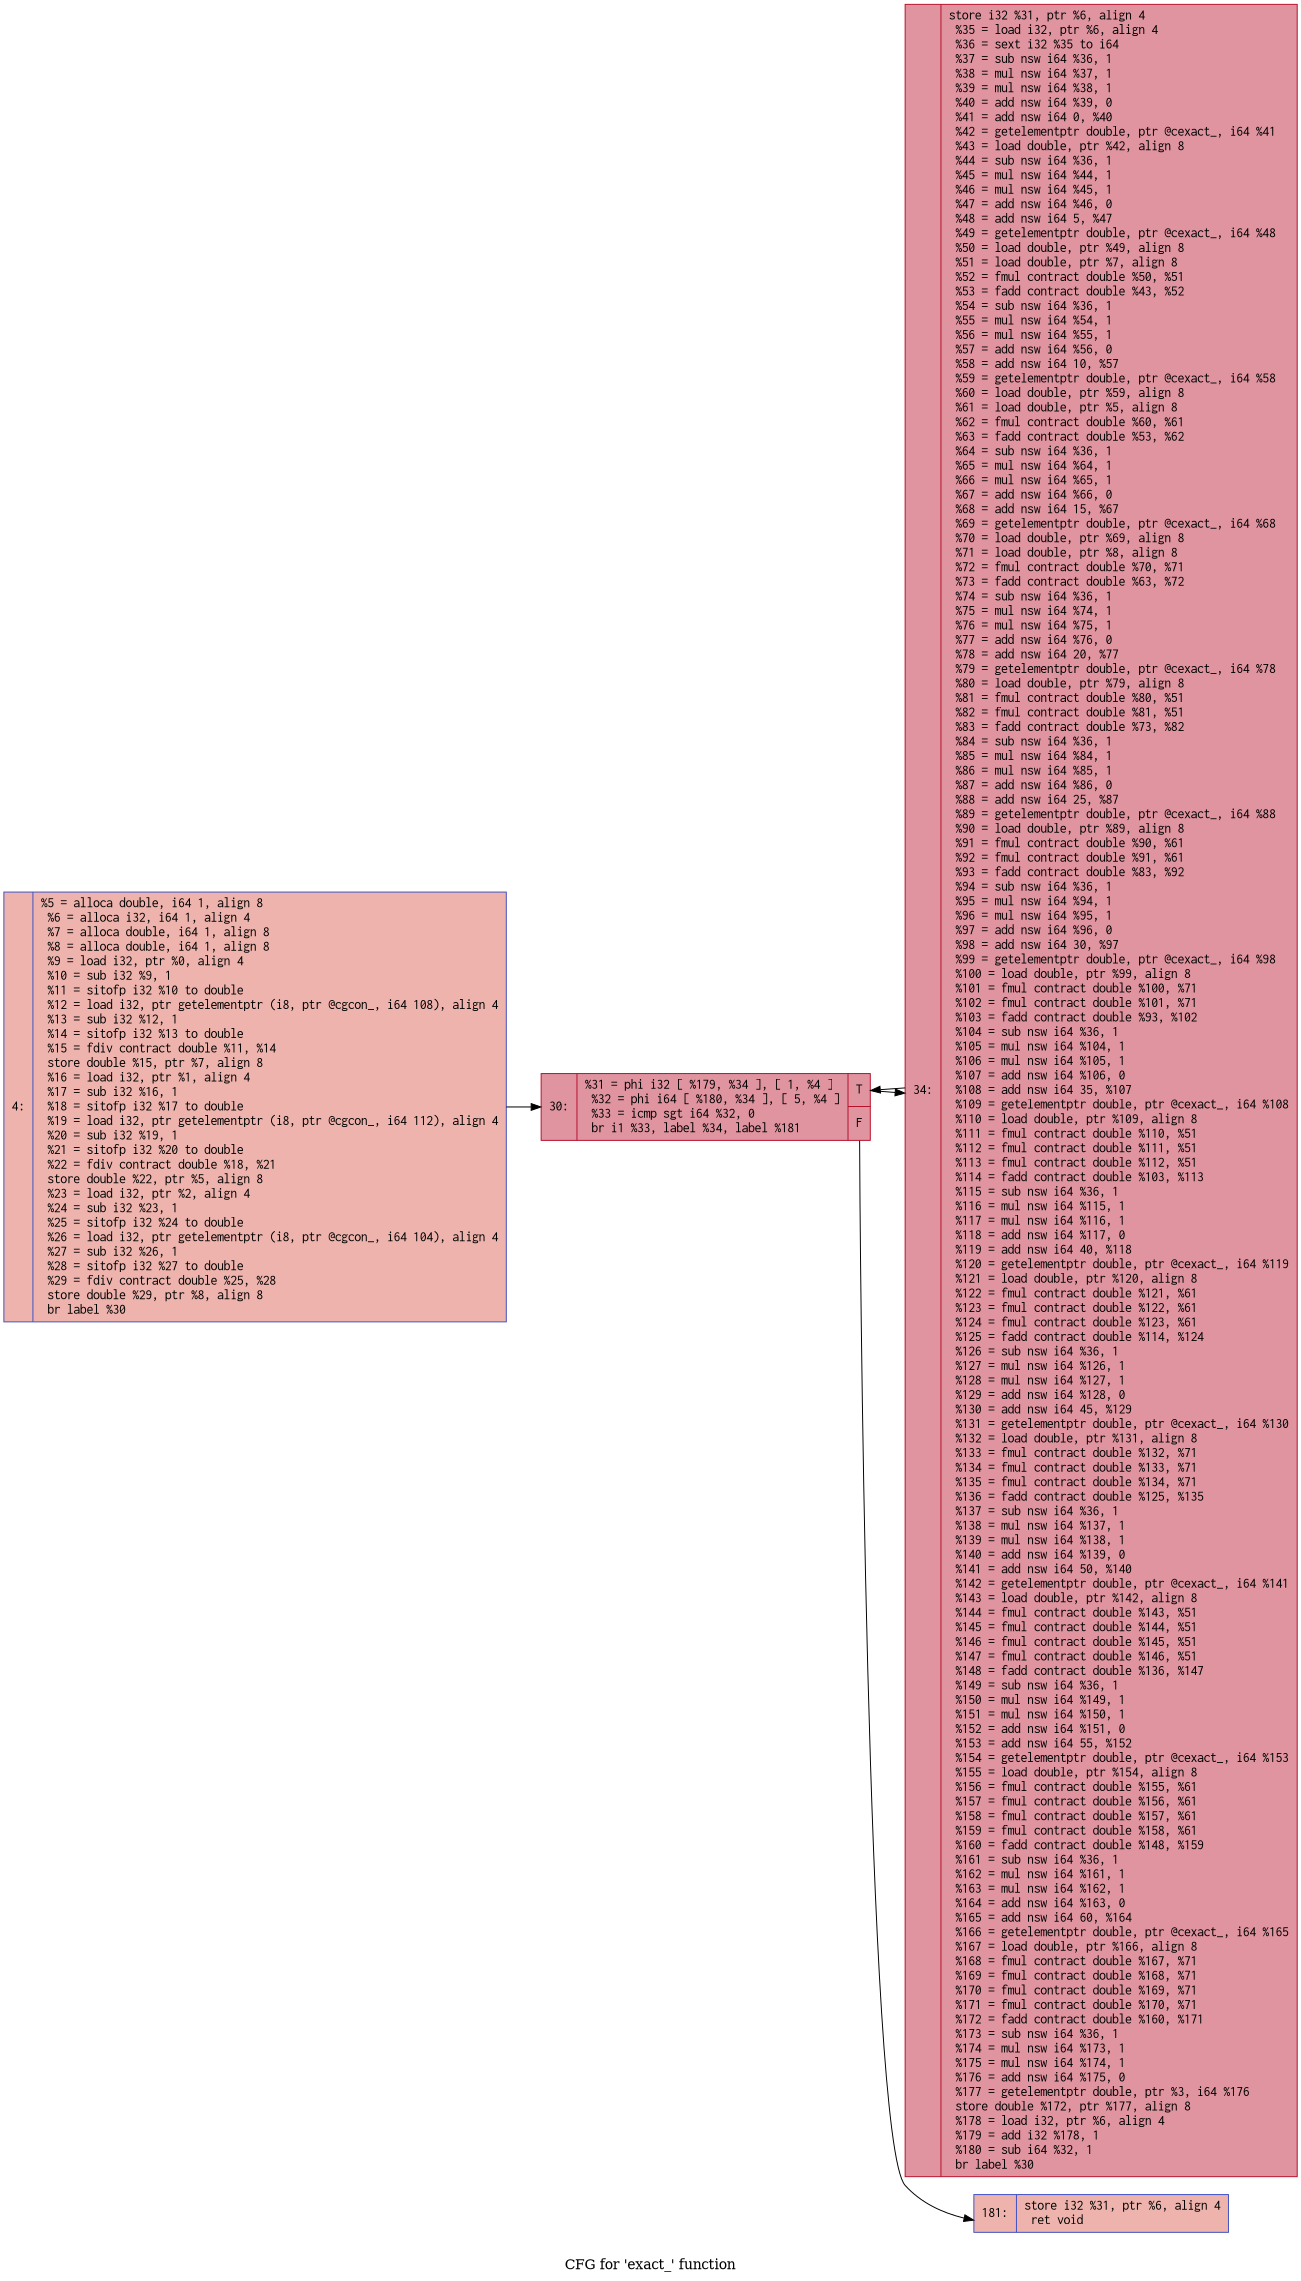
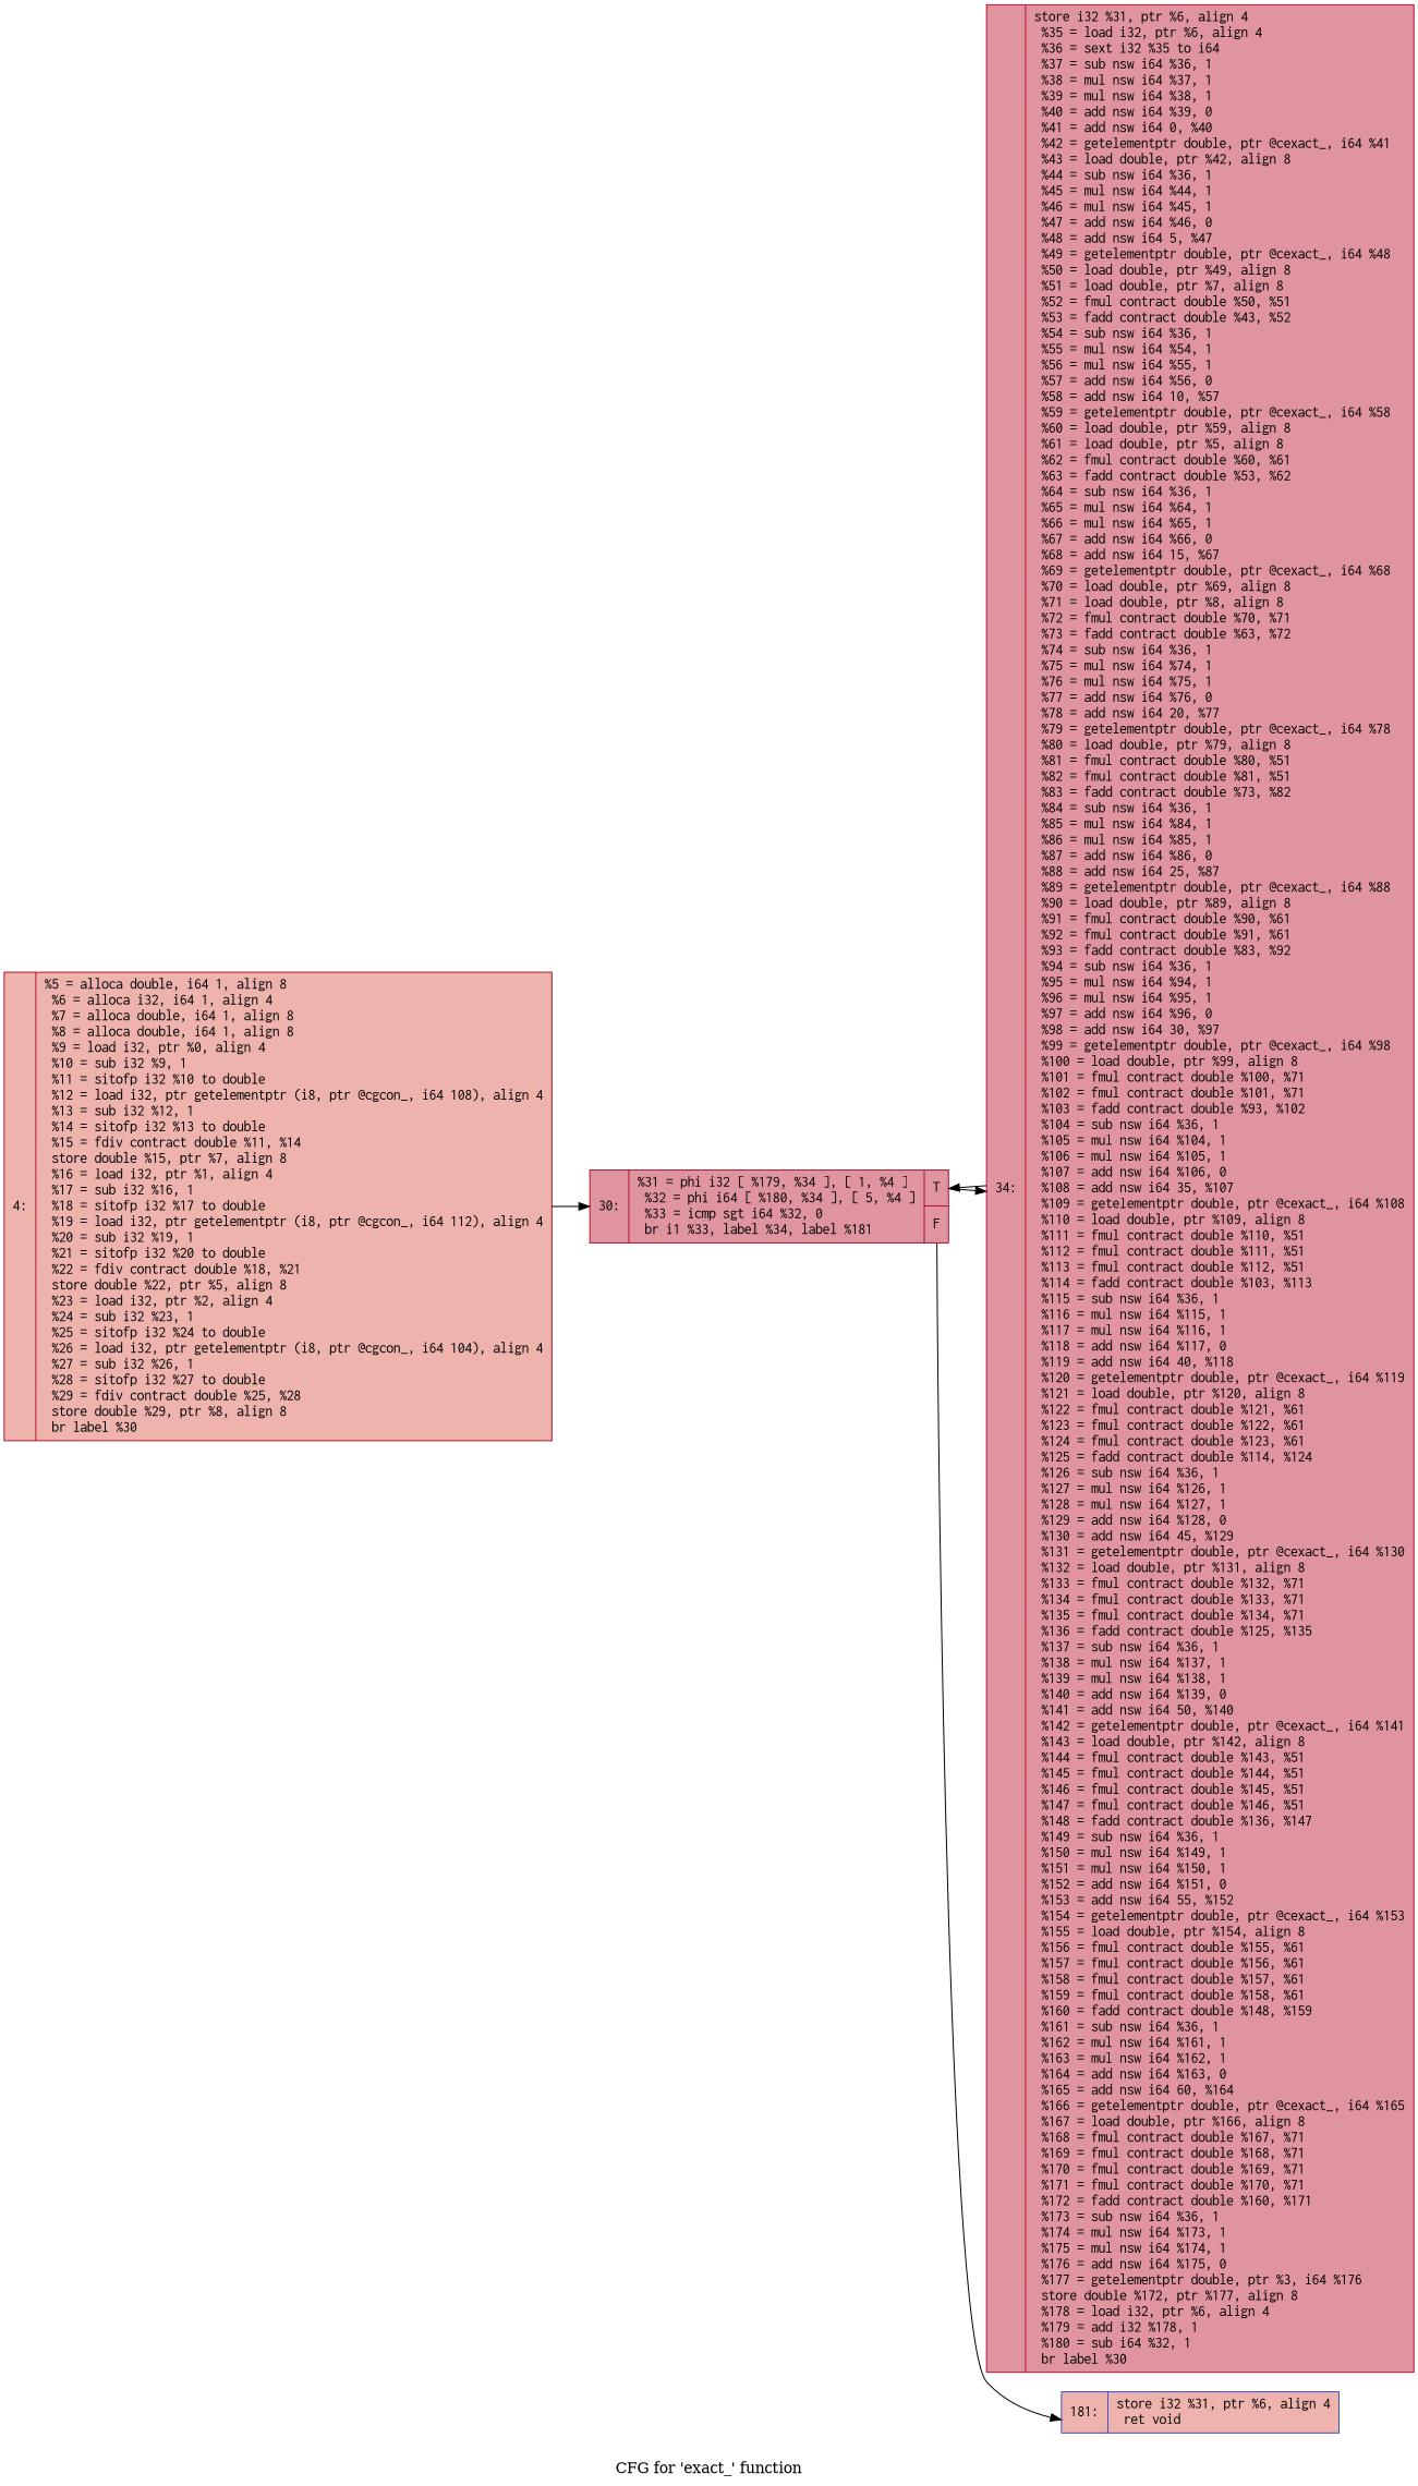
  digraph {
    label="CFG for 'exact_' function"
    rankdir=LR
    node [color="#3d50c3ff" fillcolor="#d6524470" fontname=Courier shape=record style=filled]
-   n1 [label="{4:\l|  %5 = alloca double, i64 1, align 8\l  %6 = alloca i32, i64 1, align 4\l  %7 = alloca double, i64 1, align 8\l  %8 = alloca double, i64 1, align 8\l  %9 = load i32, ptr %0, align 4\l  %10 = sub i32 %9, 1\l  %11 = sitofp i32 %10 to double\l  %12 = load i32, ptr getelementptr (i8, ptr @cgcon_, i64 108), align 4\l  %13 = sub i32 %12, 1\l  %14 = sitofp i32 %13 to double\l  %15 = fdiv contract double %11, %14\l  store double %15, ptr %7, align 8\l  %16 = load i32, ptr %1, align 4\l  %17 = sub i32 %16, 1\l  %18 = sitofp i32 %17 to double\l  %19 = load i32, ptr getelementptr (i8, ptr @cgcon_, i64 112), align 4\l  %20 = sub i32 %19, 1\l  %21 = sitofp i32 %20 to double\l  %22 = fdiv contract double %18, %21\l  store double %22, ptr %5, align 8\l  %23 = load i32, ptr %2, align 4\l  %24 = sub i32 %23, 1\l  %25 = sitofp i32 %24 to double\l  %26 = load i32, ptr getelementptr (i8, ptr @cgcon_, i64 104), align 4\l  %27 = sub i32 %26, 1\l  %28 = sitofp i32 %27 to double\l  %29 = fdiv contract double %25, %28\l  store double %29, ptr %8, align 8\l  br label %30\l}"]
+   n1 [color="#b70d28ff" label="{4:\l|  %5 = alloca double, i64 1, align 8\l  %6 = alloca i32, i64 1, align 4\l  %7 = alloca double, i64 1, align 8\l  %8 = alloca double, i64 1, align 8\l  %9 = load i32, ptr %0, align 4\l  %10 = sub i32 %9, 1\l  %11 = sitofp i32 %10 to double\l  %12 = load i32, ptr getelementptr (i8, ptr @cgcon_, i64 108), align 4\l  %13 = sub i32 %12, 1\l  %14 = sitofp i32 %13 to double\l  %15 = fdiv contract double %11, %14\l  store double %15, ptr %7, align 8\l  %16 = load i32, ptr %1, align 4\l  %17 = sub i32 %16, 1\l  %18 = sitofp i32 %17 to double\l  %19 = load i32, ptr getelementptr (i8, ptr @cgcon_, i64 112), align 4\l  %20 = sub i32 %19, 1\l  %21 = sitofp i32 %20 to double\l  %22 = fdiv contract double %18, %21\l  store double %22, ptr %5, align 8\l  %23 = load i32, ptr %2, align 4\l  %24 = sub i32 %23, 1\l  %25 = sitofp i32 %24 to double\l  %26 = load i32, ptr getelementptr (i8, ptr @cgcon_, i64 104), align 4\l  %27 = sub i32 %26, 1\l  %28 = sitofp i32 %27 to double\l  %29 = fdiv contract double %25, %28\l  store double %29, ptr %8, align 8\l  br label %30\l}"]
    n2 [color="#b70d28ff" fillcolor="#b70d2870" label="{30:\l|  %31 = phi i32 [ %179, %34 ], [ 1, %4 ]\l  %32 = phi i64 [ %180, %34 ], [ 5, %4 ]\l  %33 = icmp sgt i64 %32, 0\l  br i1 %33, label %34, label %181\l|{<s0>T|<s1>F}}"]
    n3 [color="#b70d28ff" fillcolor="#b70d2870" label="{34:\l|  store i32 %31, ptr %6, align 4\l  %35 = load i32, ptr %6, align 4\l  %36 = sext i32 %35 to i64\l  %37 = sub nsw i64 %36, 1\l  %38 = mul nsw i64 %37, 1\l  %39 = mul nsw i64 %38, 1\l  %40 = add nsw i64 %39, 0\l  %41 = add nsw i64 0, %40\l  %42 = getelementptr double, ptr @cexact_, i64 %41\l  %43 = load double, ptr %42, align 8\l  %44 = sub nsw i64 %36, 1\l  %45 = mul nsw i64 %44, 1\l  %46 = mul nsw i64 %45, 1\l  %47 = add nsw i64 %46, 0\l  %48 = add nsw i64 5, %47\l  %49 = getelementptr double, ptr @cexact_, i64 %48\l  %50 = load double, ptr %49, align 8\l  %51 = load double, ptr %7, align 8\l  %52 = fmul contract double %50, %51\l  %53 = fadd contract double %43, %52\l  %54 = sub nsw i64 %36, 1\l  %55 = mul nsw i64 %54, 1\l  %56 = mul nsw i64 %55, 1\l  %57 = add nsw i64 %56, 0\l  %58 = add nsw i64 10, %57\l  %59 = getelementptr double, ptr @cexact_, i64 %58\l  %60 = load double, ptr %59, align 8\l  %61 = load double, ptr %5, align 8\l  %62 = fmul contract double %60, %61\l  %63 = fadd contract double %53, %62\l  %64 = sub nsw i64 %36, 1\l  %65 = mul nsw i64 %64, 1\l  %66 = mul nsw i64 %65, 1\l  %67 = add nsw i64 %66, 0\l  %68 = add nsw i64 15, %67\l  %69 = getelementptr double, ptr @cexact_, i64 %68\l  %70 = load double, ptr %69, align 8\l  %71 = load double, ptr %8, align 8\l  %72 = fmul contract double %70, %71\l  %73 = fadd contract double %63, %72\l  %74 = sub nsw i64 %36, 1\l  %75 = mul nsw i64 %74, 1\l  %76 = mul nsw i64 %75, 1\l  %77 = add nsw i64 %76, 0\l  %78 = add nsw i64 20, %77\l  %79 = getelementptr double, ptr @cexact_, i64 %78\l  %80 = load double, ptr %79, align 8\l  %81 = fmul contract double %80, %51\l  %82 = fmul contract double %81, %51\l  %83 = fadd contract double %73, %82\l  %84 = sub nsw i64 %36, 1\l  %85 = mul nsw i64 %84, 1\l  %86 = mul nsw i64 %85, 1\l  %87 = add nsw i64 %86, 0\l  %88 = add nsw i64 25, %87\l  %89 = getelementptr double, ptr @cexact_, i64 %88\l  %90 = load double, ptr %89, align 8\l  %91 = fmul contract double %90, %61\l  %92 = fmul contract double %91, %61\l  %93 = fadd contract double %83, %92\l  %94 = sub nsw i64 %36, 1\l  %95 = mul nsw i64 %94, 1\l  %96 = mul nsw i64 %95, 1\l  %97 = add nsw i64 %96, 0\l  %98 = add nsw i64 30, %97\l  %99 = getelementptr double, ptr @cexact_, i64 %98\l  %100 = load double, ptr %99, align 8\l  %101 = fmul contract double %100, %71\l  %102 = fmul contract double %101, %71\l  %103 = fadd contract double %93, %102\l  %104 = sub nsw i64 %36, 1\l  %105 = mul nsw i64 %104, 1\l  %106 = mul nsw i64 %105, 1\l  %107 = add nsw i64 %106, 0\l  %108 = add nsw i64 35, %107\l  %109 = getelementptr double, ptr @cexact_, i64 %108\l  %110 = load double, ptr %109, align 8\l  %111 = fmul contract double %110, %51\l  %112 = fmul contract double %111, %51\l  %113 = fmul contract double %112, %51\l  %114 = fadd contract double %103, %113\l  %115 = sub nsw i64 %36, 1\l  %116 = mul nsw i64 %115, 1\l  %117 = mul nsw i64 %116, 1\l  %118 = add nsw i64 %117, 0\l  %119 = add nsw i64 40, %118\l  %120 = getelementptr double, ptr @cexact_, i64 %119\l  %121 = load double, ptr %120, align 8\l  %122 = fmul contract double %121, %61\l  %123 = fmul contract double %122, %61\l  %124 = fmul contract double %123, %61\l  %125 = fadd contract double %114, %124\l  %126 = sub nsw i64 %36, 1\l  %127 = mul nsw i64 %126, 1\l  %128 = mul nsw i64 %127, 1\l  %129 = add nsw i64 %128, 0\l  %130 = add nsw i64 45, %129\l  %131 = getelementptr double, ptr @cexact_, i64 %130\l  %132 = load double, ptr %131, align 8\l  %133 = fmul contract double %132, %71\l  %134 = fmul contract double %133, %71\l  %135 = fmul contract double %134, %71\l  %136 = fadd contract double %125, %135\l  %137 = sub nsw i64 %36, 1\l  %138 = mul nsw i64 %137, 1\l  %139 = mul nsw i64 %138, 1\l  %140 = add nsw i64 %139, 0\l  %141 = add nsw i64 50, %140\l  %142 = getelementptr double, ptr @cexact_, i64 %141\l  %143 = load double, ptr %142, align 8\l  %144 = fmul contract double %143, %51\l  %145 = fmul contract double %144, %51\l  %146 = fmul contract double %145, %51\l  %147 = fmul contract double %146, %51\l  %148 = fadd contract double %136, %147\l  %149 = sub nsw i64 %36, 1\l  %150 = mul nsw i64 %149, 1\l  %151 = mul nsw i64 %150, 1\l  %152 = add nsw i64 %151, 0\l  %153 = add nsw i64 55, %152\l  %154 = getelementptr double, ptr @cexact_, i64 %153\l  %155 = load double, ptr %154, align 8\l  %156 = fmul contract double %155, %61\l  %157 = fmul contract double %156, %61\l  %158 = fmul contract double %157, %61\l  %159 = fmul contract double %158, %61\l  %160 = fadd contract double %148, %159\l  %161 = sub nsw i64 %36, 1\l  %162 = mul nsw i64 %161, 1\l  %163 = mul nsw i64 %162, 1\l  %164 = add nsw i64 %163, 0\l  %165 = add nsw i64 60, %164\l  %166 = getelementptr double, ptr @cexact_, i64 %165\l  %167 = load double, ptr %166, align 8\l  %168 = fmul contract double %167, %71\l  %169 = fmul contract double %168, %71\l  %170 = fmul contract double %169, %71\l  %171 = fmul contract double %170, %71\l  %172 = fadd contract double %160, %171\l  %173 = sub nsw i64 %36, 1\l  %174 = mul nsw i64 %173, 1\l  %175 = mul nsw i64 %174, 1\l  %176 = add nsw i64 %175, 0\l  %177 = getelementptr double, ptr %3, i64 %176\l  store double %172, ptr %177, align 8\l  %178 = load i32, ptr %6, align 4\l  %179 = add i32 %178, 1\l  %180 = sub i64 %32, 1\l  br label %30\l}"]
    n4 [label="{181:\l|  store i32 %31, ptr %6, align 4\l  ret void\l}"]
    n1 -> n2
    n2 -> n3 [tailport=s0]
    n2 -> n4 [tailport=s1]
    n3 -> n2
  }
